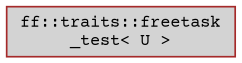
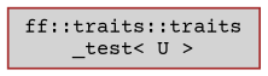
  digraph {
    rankdir=LR
    fontname="Courier Prime"
-   n1 [color=brown fillcolor=lightgrey fontname="Courier Prime" fontsize=10 height=0.2 label="ff::traits::freetask\l_test\< U \>" shape=box style=filled width=0.4]
+   n1 [color=brown fillcolor=lightgrey fontname="Courier Prime" fontsize=10 height=0.2 label="ff::traits::traits\l_test\< U \>" shape=box style=filled width=0.4]
  }
